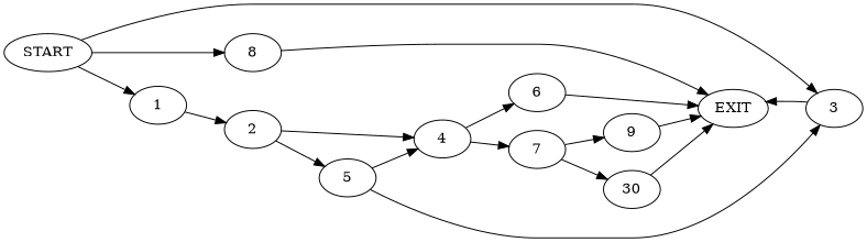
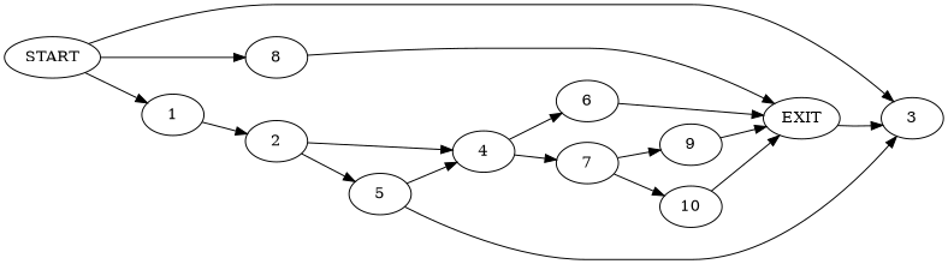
  digraph {
    rankdir=LR
    n1 [label=START]
    1
    8
    3
    2
    n6 [label=EXIT]
    4
    5
    6
    7
    9
-   10 [label=30]
+   10
    n1 -> 1
    n1 -> 8
    n1 -> 3
    1 -> 2
    8 -> n6
-   3 -> n6
+   n6 -> 3
    2 -> 4
    2 -> 5
    4 -> 6
    4 -> 7
    5 -> 3
    5 -> 4
    6 -> n6
    7 -> 9
    7 -> 10
    9 -> n6
    10 -> n6
  }
